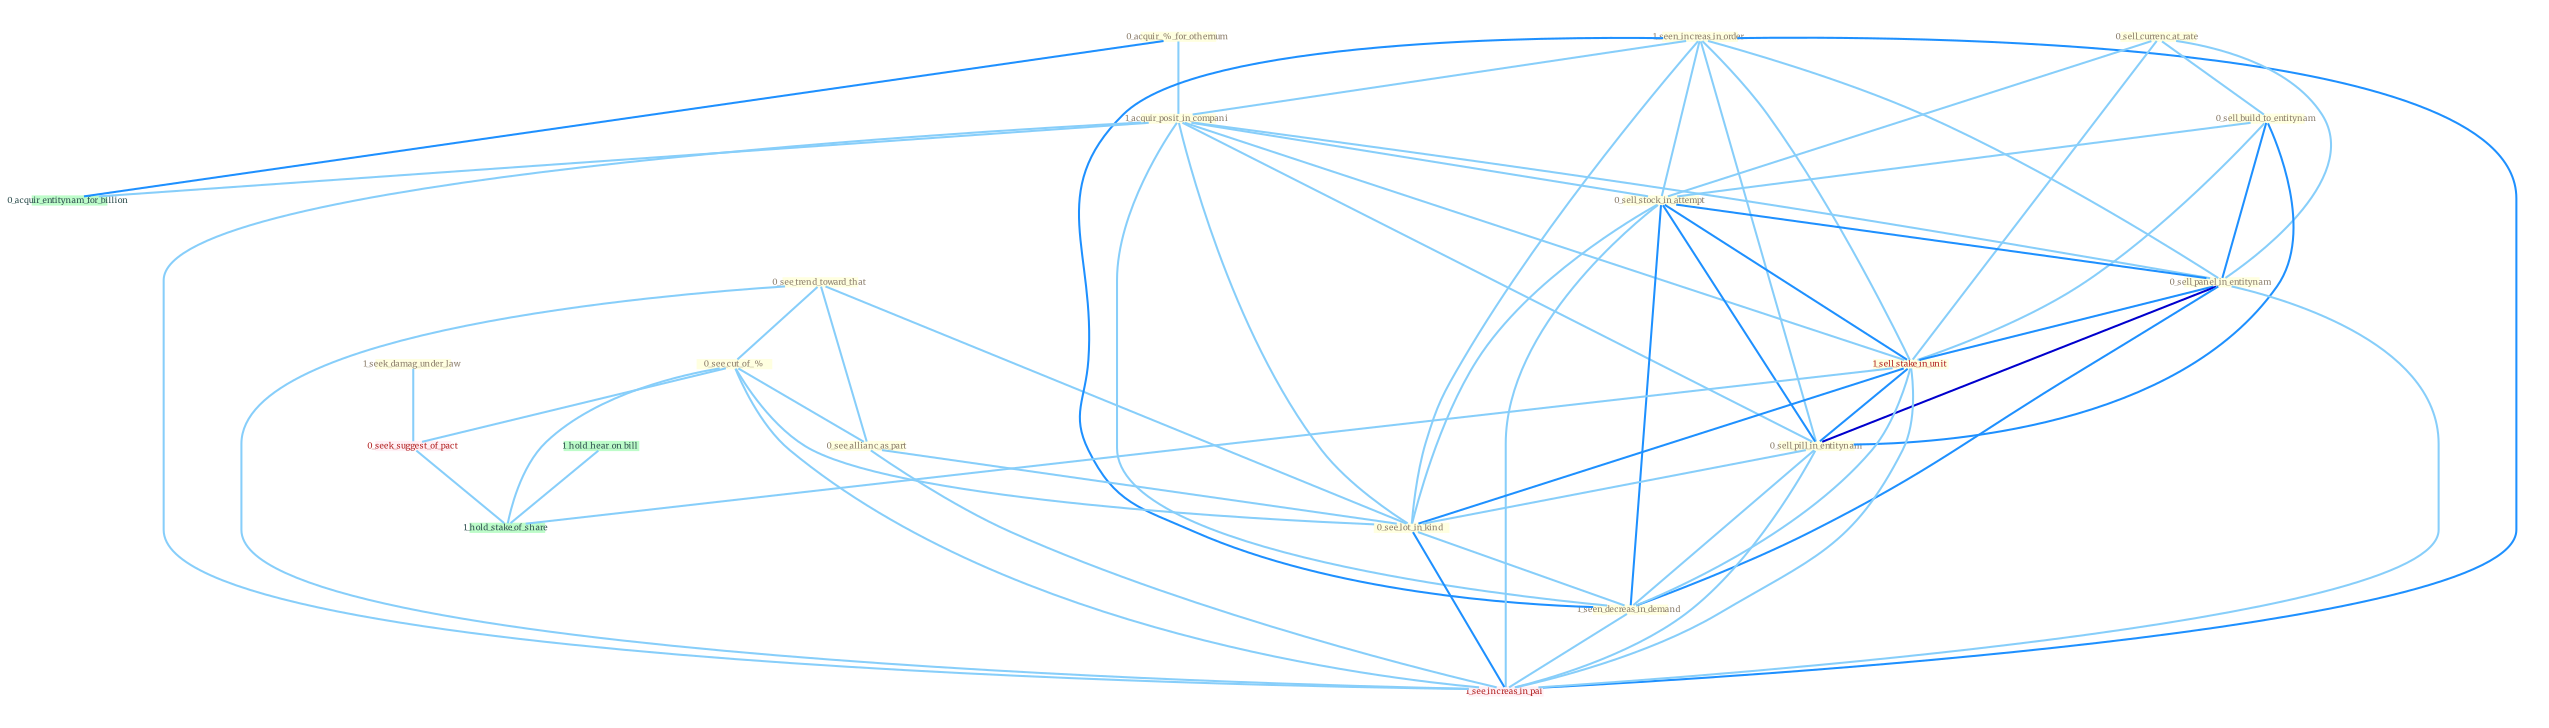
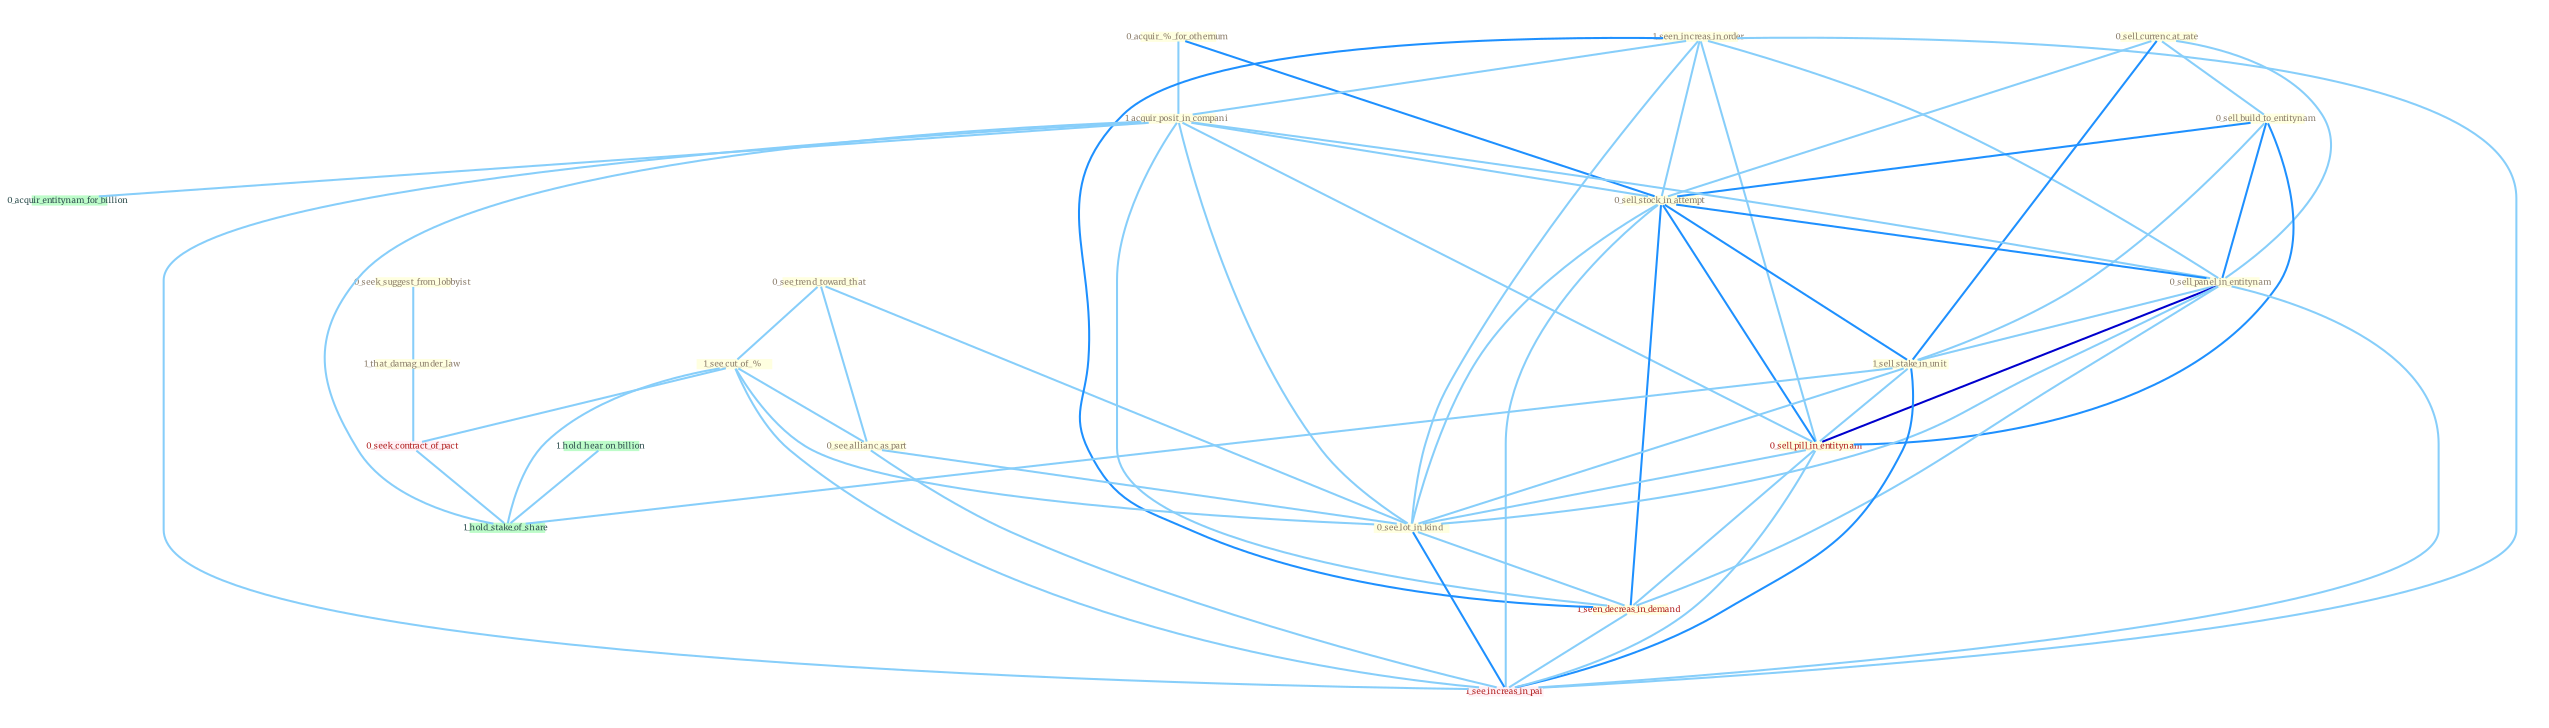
  graph {
    fontname=Merriweather
    node [color="#ffffe0" fixedsize=true fontcolor="#8b7d6b" fontname=Merriweather fontsize=4 shape=polygon style=filled]
    edge [color="#87cefa" fontname=Merriweather w=1]
    "0_see_trend_toward_that " [height=.06 width=.5]
+   "0_seek_suggest_from_lobbyist " [height=.06 width=.5]
    "0_acquir_%_for_othernum " [height=.06 width=.5]
    "1_seen_increas_in_order " [height=.06 width=.5]
    "0_sell_currenc_at_rate " [height=.06 width=.5]
    "0_sell_build_to_entitynam " [height=.06 width=.5]
-   "1_see_cut_of_% " [height=.06 width=.5 label="0_see_cut_of_%"]
-   "1_seek_damag_under_law " [height=.06 width=.5]
+   "1_see_cut_of_% " [height=.06 width=.5]
+   "1_seek_damag_under_law " [height=.06 width=.5 label="1_that_damag_under_law"]
    "0_see_allianc_as_part " [height=.06 width=.5]
    "1_acquir_posit_in_compani " [height=.06 width=.5]
    "0_sell_stock_in_attempt " [height=.06 width=.5]
    "0_sell_panel_in_entitynam " [height=.06 width=.5]
-   "1_sell_stake_in_unit " [fontcolor="#b22222" height=.06 width=.5]
-   "0_sell_pill_in_entitynam " [height=.06 width=.5]
+   "1_sell_stake_in_unit " [height=.06 width=.5]
+   "0_sell_pill_in_entitynam " [fontcolor="#b22222" height=.06 width=.5]
    "0_see_lot_in_kind " [height=.06 width=.5]
-   "1_seen_decreas_in_demand " [height=.06 width=.5]
-   "0_seek_contract_of_pact " [color="#fff0f5" fontcolor="#b22222" height=.06 width=.5 label="0_seek_suggest_of_pact"]
+   "1_seen_decreas_in_demand " [fontcolor="#b22222" height=.06 width=.5]
+   "0_seek_contract_of_pact " [color="#fff0f5" fontcolor="#b22222" height=.06 width=.5]
    "1_see_increas_in_pai " [color="#fff0f5" fontcolor="#b22222" height=.06 width=.5]
    "0_acquir_entitynam_for_billion " [color="#BDFCC9" fontcolor="#2f4f4f" height=.06 width=.5]
    "1_hold_stake_of_share " [color="#BDFCC9" fontcolor="#2f4f4f" height=.06 width=.5]
-   "1_hold_hear_on_bill " [color="#BDFCC9" fontcolor="#2f4f4f" height=.06 width=.5]
+   "1_hold_hear_on_bill " [color="#BDFCC9" fontcolor="#2f4f4f" height=.06 width=.5 label="1_hold_hear_on_billion"]
    subgraph sub_1 {
      "0_see_trend_toward_that "
+     "0_seek_suggest_from_lobbyist "
      "0_acquir_%_for_othernum "
      "1_seen_increas_in_order "
      "0_sell_currenc_at_rate "
      "0_sell_build_to_entitynam "
      "1_see_cut_of_% "
      "1_seek_damag_under_law "
      "0_see_allianc_as_part "
      "1_acquir_posit_in_compani "
      "0_sell_stock_in_attempt "
      "0_sell_panel_in_entitynam "
      "1_sell_stake_in_unit "
      "0_sell_pill_in_entitynam "
      "0_see_lot_in_kind "
      "1_seen_decreas_in_demand "
    }
    subgraph sub_2 {
      "0_seek_contract_of_pact "
      "1_see_increas_in_pai "
    }
    "0_see_trend_toward_that " -- "1_see_cut_of_% "
    "0_see_trend_toward_that " -- "0_see_allianc_as_part "
    "0_see_trend_toward_that " -- "0_see_lot_in_kind "
-   "0_see_trend_toward_that " -- "1_see_increas_in_pai "
+   "0_seek_suggest_from_lobbyist " -- "1_seek_damag_under_law "
    "0_acquir_%_for_othernum " -- "1_acquir_posit_in_compani "
-   "0_acquir_%_for_othernum " -- "0_acquir_entitynam_for_billion " [color="#1e90ff" w=2]
+   "0_acquir_%_for_othernum " -- "0_sell_stock_in_attempt " [color="#1e90ff" w=2]
    "1_seen_increas_in_order " -- "1_acquir_posit_in_compani "
    "1_seen_increas_in_order " -- "0_sell_stock_in_attempt "
    "1_seen_increas_in_order " -- "0_sell_panel_in_entitynam "
-   "1_seen_increas_in_order " -- "1_sell_stake_in_unit "
    "1_seen_increas_in_order " -- "0_sell_pill_in_entitynam "
    "1_seen_increas_in_order " -- "0_see_lot_in_kind "
    "1_seen_increas_in_order " -- "1_seen_decreas_in_demand " [color="#1e90ff" w=2]
-   "1_seen_increas_in_order " -- "1_see_increas_in_pai " [color="#1e90ff" w=2]
+   "1_seen_increas_in_order " -- "1_see_increas_in_pai " [w=2]
    "0_sell_currenc_at_rate " -- "0_sell_build_to_entitynam "
    "0_sell_currenc_at_rate " -- "0_sell_stock_in_attempt "
    "0_sell_currenc_at_rate " -- "0_sell_panel_in_entitynam "
-   "0_sell_currenc_at_rate " -- "1_sell_stake_in_unit "
-   "0_sell_build_to_entitynam " -- "0_sell_stock_in_attempt "
+   "0_sell_currenc_at_rate " -- "1_sell_stake_in_unit " [color="#1e90ff"]
+   "0_sell_build_to_entitynam " -- "0_sell_stock_in_attempt " [color="#1e90ff"]
    "0_sell_build_to_entitynam " -- "0_sell_panel_in_entitynam " [color="#1e90ff" w=2]
    "0_sell_build_to_entitynam " -- "1_sell_stake_in_unit "
    "0_sell_build_to_entitynam " -- "0_sell_pill_in_entitynam " [color="#1e90ff" w=2]
    "1_see_cut_of_% " -- "0_see_allianc_as_part "
    "1_see_cut_of_% " -- "0_see_lot_in_kind "
    "1_see_cut_of_% " -- "0_seek_contract_of_pact "
    "1_see_cut_of_% " -- "1_see_increas_in_pai "
    "1_see_cut_of_% " -- "1_hold_stake_of_share "
    "1_seek_damag_under_law " -- "0_seek_contract_of_pact "
    "0_see_allianc_as_part " -- "0_see_lot_in_kind "
    "0_see_allianc_as_part " -- "1_see_increas_in_pai "
    "1_acquir_posit_in_compani " -- "0_sell_stock_in_attempt "
    "1_acquir_posit_in_compani " -- "0_sell_panel_in_entitynam "
-   "1_acquir_posit_in_compani " -- "1_sell_stake_in_unit "
+   "1_acquir_posit_in_compani " -- "1_hold_stake_of_share "
    "1_acquir_posit_in_compani " -- "0_sell_pill_in_entitynam "
    "1_acquir_posit_in_compani " -- "0_see_lot_in_kind "
    "1_acquir_posit_in_compani " -- "1_seen_decreas_in_demand "
    "1_acquir_posit_in_compani " -- "1_see_increas_in_pai "
    "1_acquir_posit_in_compani " -- "0_acquir_entitynam_for_billion "
    "0_sell_stock_in_attempt " -- "0_sell_panel_in_entitynam " [color="#1e90ff" w=2]
    "0_sell_stock_in_attempt " -- "1_sell_stake_in_unit " [color="#1e90ff" w=2]
    "0_sell_stock_in_attempt " -- "0_sell_pill_in_entitynam " [color="#1e90ff" w=2]
    "0_sell_stock_in_attempt " -- "0_see_lot_in_kind "
    "0_sell_stock_in_attempt " -- "1_seen_decreas_in_demand " [color="#1e90ff"]
    "0_sell_stock_in_attempt " -- "1_see_increas_in_pai "
-   "0_sell_panel_in_entitynam " -- "1_sell_stake_in_unit " [color="#1e90ff" w=2]
+   "0_sell_panel_in_entitynam " -- "1_sell_stake_in_unit " [w=2]
    "0_sell_panel_in_entitynam " -- "0_sell_pill_in_entitynam " [color="#0000cd" w=3]
-   "0_sell_panel_in_entitynam " -- "1_seen_decreas_in_demand " [color="#1e90ff"]
+   "0_sell_panel_in_entitynam " -- "0_see_lot_in_kind "
+   "0_sell_panel_in_entitynam " -- "1_seen_decreas_in_demand "
    "0_sell_panel_in_entitynam " -- "1_see_increas_in_pai "
-   "1_sell_stake_in_unit " -- "0_sell_pill_in_entitynam " [color="#1e90ff" w=2]
-   "1_sell_stake_in_unit " -- "0_see_lot_in_kind " [color="#1e90ff"]
-   "1_sell_stake_in_unit " -- "1_seen_decreas_in_demand "
-   "1_sell_stake_in_unit " -- "1_see_increas_in_pai "
+   "1_sell_stake_in_unit " -- "0_sell_pill_in_entitynam " [w=2]
+   "1_sell_stake_in_unit " -- "0_see_lot_in_kind "
+   "1_sell_stake_in_unit " -- "1_see_increas_in_pai " [color="#1e90ff"]
    "1_sell_stake_in_unit " -- "1_hold_stake_of_share "
    "0_sell_pill_in_entitynam " -- "0_see_lot_in_kind "
    "0_sell_pill_in_entitynam " -- "1_seen_decreas_in_demand "
    "0_sell_pill_in_entitynam " -- "1_see_increas_in_pai "
    "0_see_lot_in_kind " -- "1_seen_decreas_in_demand "
    "0_see_lot_in_kind " -- "1_see_increas_in_pai " [color="#1e90ff" w=2]
    "1_seen_decreas_in_demand " -- "1_see_increas_in_pai "
    "0_seek_contract_of_pact " -- "1_hold_stake_of_share "
    "1_hold_hear_on_bill " -- "1_hold_stake_of_share "
  }
